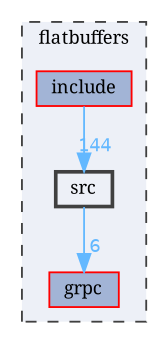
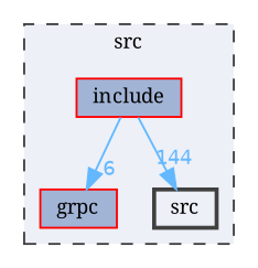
  digraph {
    compound=true
    fontname="Noto Serif"
    node [color=red fillcolor="#a2b4d6" fontname="Noto Serif" fontsize=10 shape=box style=filled]
    edge [color=steelblue1 fontcolor=steelblue1 fontname="Noto Serif" fontsize=10 labeldistance=1.5 labelfontname=Helvetica labelfontsize=10]
    n1 [height=0.2 label=include width=0.4]
    n2 [height=0.2 label=grpc width=0.4]
    n3 [color=grey25 fillcolor="#edf0f7" height=0.2 label=src style="filled,bold" width=0.4]
    subgraph cluster_1 {
      bgcolor="#edf0f7"
      fontsize=10
-     label=flatbuffers
+     label=src
      pencolor=grey25
      style="filled,dashed"
      n1
      n2
      n3
    }
    n1 -> n3 [headlabel=144]
-   n3 -> n2 [headlabel=6]
+   n1 -> n2 [headlabel=6]
  }
